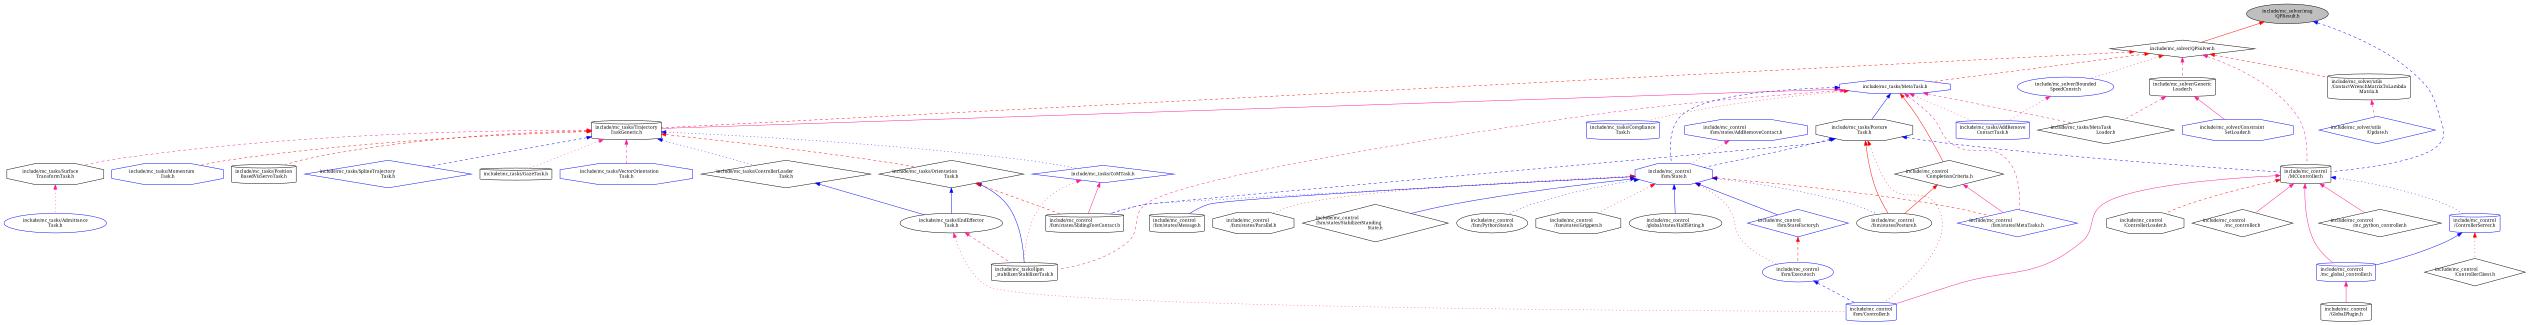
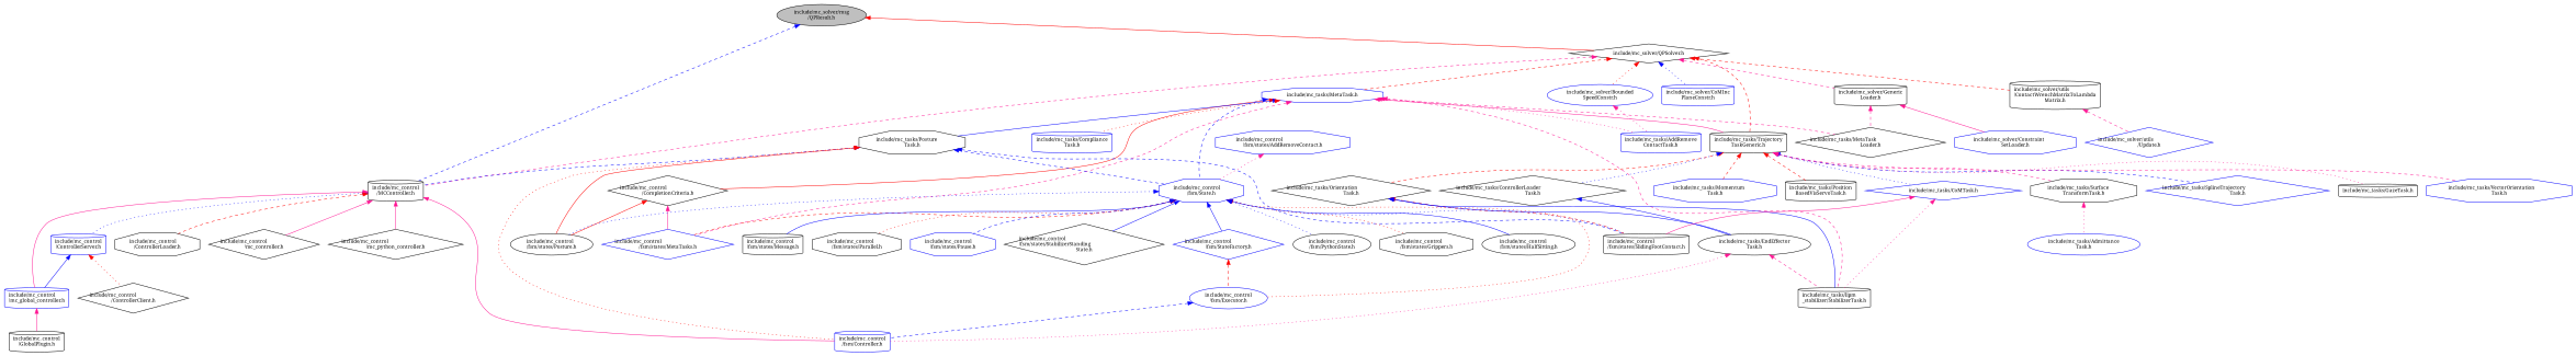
  digraph {
    fontname="Noto Serif"
    node [color=black fillcolor=white fontname="Noto Serif" fontsize=10 shape=cylinder style=filled]
    edge [color=deeppink dir=back fontname="Noto Serif" fontsize=10 labelfontname=Helvetica labelfontsize=10 style=dashed]
    n1 [fillcolor=grey75 fontcolor=black height=0.2 label="include/mc_solver/msg\l/QPResult.h" shape=ellipse width=0.4]
    n2 [height=0.2 label="include/mc_solver/QPSolver.h" shape=diamond width=0.4]
    n3 [height=0.2 label="include/mc_control\l/MCController.h" width=0.4]
    n4 [color=blue height=0.2 label="include/mc_tasks/MetaTask.h" shape=octagon width=0.4]
    n5 [height=0.2 label="include/mc_tasks/Trajectory\lTaskGeneric.h" width=0.4]
    n6 [color=blue height=0.2 label="include/mc_solver/Bounded\lSpeedConstr.h" shape=ellipse width=0.4]
+   n7 [color=blue height=0.2 label="include/mc_solver/CoMInc\lPlaneConstr.h" width=0.4]
    n8 [height=0.2 label="include/mc_solver/Generic\lLoader.h" width=0.4]
    n9 [height=0.2 label="include/mc_solver/utils\l/ContactWrenchMatrixToLambda\lMatrix.h" width=0.4]
    n10 [color=blue height=0.2 label="include/mc_control\l/fsm/Controller.h" width=0.4]
    n11 [color=blue height=0.2 label="include/mc_control\l/ControllerServer.h" width=0.4]
    n12 [color=blue height=0.2 label="include/mc_control\l/mc_global_controller.h" width=0.4]
    n13 [height=0.2 label="include/mc_control\l/ControllerLoader.h" shape=octagon width=0.4]
    n14 [height=0.2 label="include/mc_control\l/mc_controller.h" shape=diamond width=0.4]
    n15 [height=0.2 label="include/mc_control\l/mc_python_controller.h" shape=diamond width=0.4]
    n16 [height=0.2 label="include/mc_control\l/CompletionCriteria.h" shape=diamond width=0.4]
    n17 [color=blue height=0.2 label="include/mc_control\l/fsm/states/MetaTasks.h" shape=diamond width=0.4]
    n18 [height=0.2 label="include/mc_tasks/Posture\lTask.h" shape=octagon width=0.4]
    n19 [color=blue height=0.2 label="include/mc_control\l/fsm/State.h" shape=octagon width=0.4]
    n20 [color=blue height=0.2 label="include/mc_tasks/Compliance\lTask.h" width=0.4]
    n21 [height=0.2 label="include/mc_tasks/lipm\l_stabilizer/StabilizerTask.h" width=0.4]
    n22 [color=blue height=0.2 label="include/mc_tasks/AddRemove\lContactTask.h" width=0.4]
    n23 [height=0.2 label="include/mc_tasks/MetaTask\lLoader.h" shape=diamond width=0.4]
    n24 [height=0.2 label="include/mc_tasks/Orientation\lTask.h" shape=diamond width=0.4]
    n25 [height=0.2 label="include/mc_tasks/ControllerLoader\lTask.h" shape=diamond width=0.4]
    n26 [color=blue height=0.2 label="include/mc_tasks/CoMTask.h" shape=diamond width=0.4]
    n27 [height=0.2 label="include/mc_tasks/Surface\lTransformTask.h" shape=octagon width=0.4]
    n28 [color=blue height=0.2 label="include/mc_tasks/SplineTrajectory\lTask.h" shape=diamond width=0.4]
    n29 [height=0.2 label="include/mc_tasks/GazeTask.h" width=0.4]
    n30 [color=blue height=0.2 label="include/mc_tasks/VectorOrientation\lTask.h" shape=octagon width=0.4]
    n31 [color=blue height=0.2 label="include/mc_tasks/Momentum\lTask.h" shape=octagon width=0.4]
    n32 [height=0.2 label="include/mc_tasks/Position\lBasedVisServoTask.h" width=0.4]
    n33 [color=blue height=0.2 label="include/mc_solver/Constraint\lSetLoader.h" shape=octagon width=0.4]
    n34 [color=blue height=0.2 label="include/mc_solver/utils\l/Update.h" shape=diamond width=0.4]
    n35 [height=0.2 label="include/mc_control\l/fsm/states/Posture.h" shape=ellipse width=0.4]
    n36 [height=0.2 label="include/mc_control\l/fsm/states/SlidingFootContact.h" width=0.4]
    n37 [color=blue height=0.2 label="include/mc_control\l/fsm/Executor.h" shape=ellipse width=0.4]
    n38 [color=blue height=0.2 label="include/mc_control\l/fsm/StateFactory.h" shape=diamond width=0.4]
    n39 [height=0.2 label="include/mc_control\l/fsm/PythonState.h" shape=ellipse width=0.4]
    n40 [height=0.2 label="include/mc_control\l/fsm/states/Grippers.h" shape=octagon width=0.4]
-   n41 [height=0.2 label="include/mc_control\l/global/states/HalfSitting.h" shape=ellipse width=0.4]
+   n41 [height=0.2 label="include/mc_control\l/fsm/states/HalfSitting.h" shape=ellipse width=0.4]
    n42 [height=0.2 label="include/mc_control\l/fsm/states/Message.h" width=0.4]
    n43 [height=0.2 label="include/mc_control\l/fsm/states/Parallel.h" shape=octagon width=0.4]
+   n44 [color=blue height=0.2 label="include/mc_control\l/fsm/states/Pause.h" shape=octagon width=0.4]
    n45 [height=0.2 label="include/mc_control\l/fsm/states/StabilizerStanding\lState.h" shape=diamond width=0.4]
    n46 [height=0.2 label="include/mc_control\l/ControllerClient.h" shape=diamond width=0.4]
    n47 [height=0.2 label="include/mc_control\l/GlobalPlugin.h" width=0.4]
    n48 [color=blue height=0.2 label="include/mc_control\l/fsm/states/AddRemoveContact.h" shape=octagon width=0.4]
    n49 [height=0.2 label="include/mc_tasks/EndEffector\lTask.h" shape=ellipse width=0.4]
    n50 [color=blue height=0.2 label="include/mc_tasks/Admittance\lTask.h" shape=ellipse width=0.4]
    n1 -> n2 [color=red style=solid]
    n1 -> n3 [color=blue]
    n2 -> n3
    n2 -> n4 [color=red]
    n2 -> n5 [color=red]
    n2 -> n6 [color=red style=dotted]
+   n2 -> n7 [color=blue style=dotted]
    n2 -> n8
    n2 -> n9 [color=red]
    n3 -> n10 [style=solid]
    n3 -> n11 [color=blue style=dotted]
    n3 -> n12 [style=solid]
    n3 -> n13 [color=red]
    n3 -> n14 [style=solid]
    n3 -> n15 [style=solid]
    n4 -> n5 [style=solid]
    n4 -> n16 [color=red style=solid]
    n4 -> n17
    n4 -> n18 [color=blue style=solid]
    n4 -> n19 [color=blue]
    n4 -> n20 [color=red style=dotted]
    n4 -> n21
    n4 -> n22 [style=dotted]
    n4 -> n23
    n5 -> n24 [color=red]
    n5 -> n25 [color=blue style=dotted]
    n5 -> n26 [color=blue style=dotted]
    n5 -> n27
    n5 -> n28 [color=blue]
    n5 -> n29 [style=dotted]
    n5 -> n30
    n5 -> n31 [color=red]
    n5 -> n32 [color=red]
    n6 -> n22 [style=dotted]
    n8 -> n23
    n8 -> n33 [style=solid]
    n9 -> n34
    n11 -> n12 [color=blue style=solid]
    n11 -> n46 [color=red style=dotted]
    n12 -> n47 [style=solid]
    n16 -> n17 [style=solid]
    n16 -> n35 [color=red style=solid]
    n18 -> n3 [color=blue]
    n18 -> n10 [color=red style=dotted]
    n18 -> n19 [color=blue]
    n18 -> n35 [color=red style=solid]
    n18 -> n36 [color=blue]
    n19 -> n17 [color=red]
    n19 -> n35 [color=blue style=dotted]
    n19 -> n36 [color=blue style=dotted]
    n19 -> n37 [color=red style=dotted]
    n19 -> n38 [color=blue style=solid]
    n19 -> n39 [color=blue style=dotted]
    n19 -> n40 [color=red style=dotted]
    n19 -> n41 [color=blue style=solid]
    n19 -> n42 [color=blue style=solid]
    n19 -> n43 [color=red style=dotted]
+   n19 -> n44 [color=blue]
    n19 -> n45 [color=blue style=solid]
    n24 -> n21 [color=blue style=solid]
    n24 -> n36 [color=red]
    n24 -> n49 [color=blue style=solid]
    n25 -> n49 [color=blue style=solid]
    n26 -> n21 [style=dotted]
    n26 -> n36 [style=solid]
    n27 -> n50 [style=dotted]
    n37 -> n10 [color=blue]
    n38 -> n37 [color=red]
    n48 -> n19 [style=dotted]
    n49 -> n10 [style=dotted]
    n49 -> n21
  }
